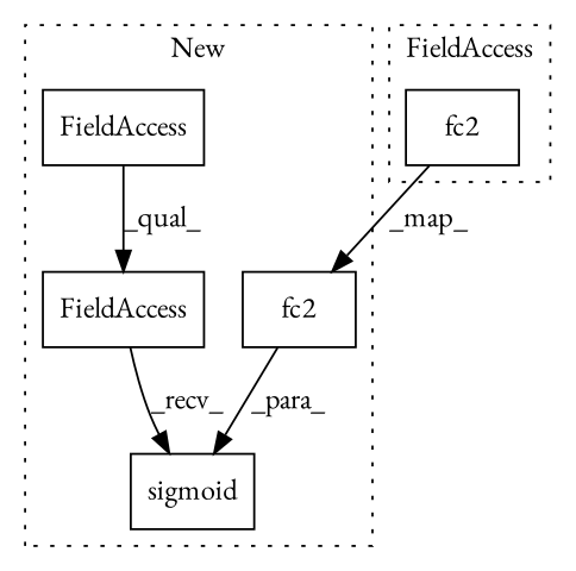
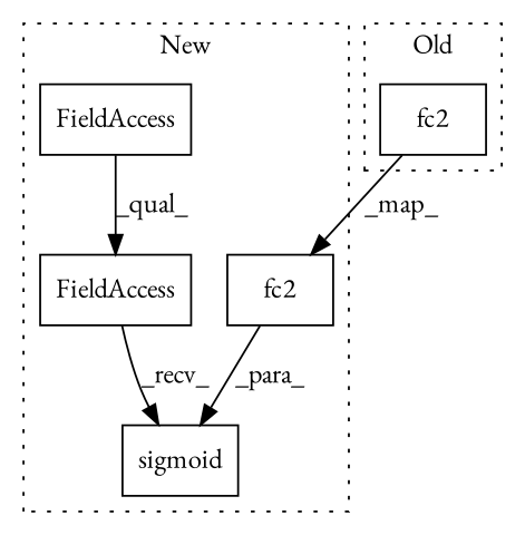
  digraph {
    fontname="EB Garamond"
    node [a=32 l="4,1" s=26629 shape=box fontname="EB Garamond"]
    edge [fontname="EB Garamond"]
    n1 [label=fc2 s="26662,26667"]
    n2 [l="8,1" label=sigmoid s="26649,26668"]
    n3 [a=22 l=19 label=FieldAccess]
    n4 [a=22 l=8 label=FieldAccess]
    n5 [label=fc2 s="26565,26570"]
    subgraph cluster_1 {
      label=New
      style=dotted
      n1
      n2
      n3
      n4
    }
    subgraph cluster_2 {
-     label=FieldAccess
+     label=Old
      style=dotted
      n5
    }
    n1 -> n2 [label=_para_]
    n3 -> n2 [label=_recv_]
    n4 -> n3 [label=_qual_]
    n5 -> n1 [label=_map_]
  }
